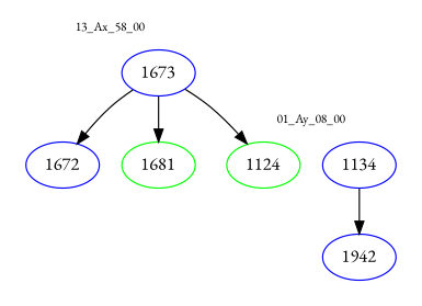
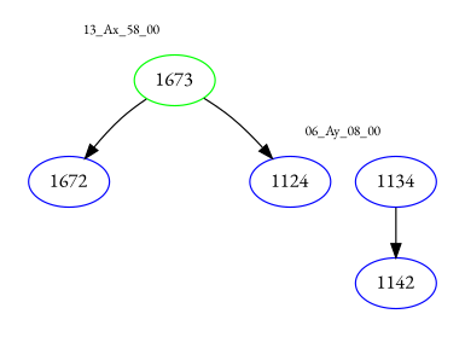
  digraph {
    fontname="EB Garamond"
    node [color=blue fontname="EB Garamond"]
    edge [color=black fontname="EB Garamond"]
    n1 [label=1134]
-   n2 [color=green label=1124]
-   n3 [label=1942]
-   n4 [label=1673]
+   n2 [label=1124]
+   n3 [label=1142]
+   n4 [color=green label=1673]
    n5 [label=1672]
-   n6 [color=green label=1681]
    subgraph cluster_1 {
      color=white
      fontsize=10
-     label="01_Ay_08_00"
+     label="06_Ay_08_00"
      n1
      n2
      n3
    }
    subgraph cluster_2 {
      color=white
      fontsize=10
      label="13_Ax_58_00"
      n4
      n5
-     n6
    }
    n1 -> n3
    n4 -> n2
    n4 -> n5
-   n4 -> n6
  }
